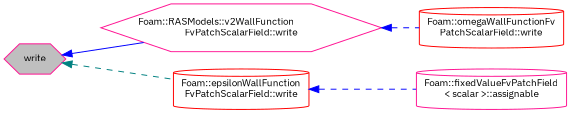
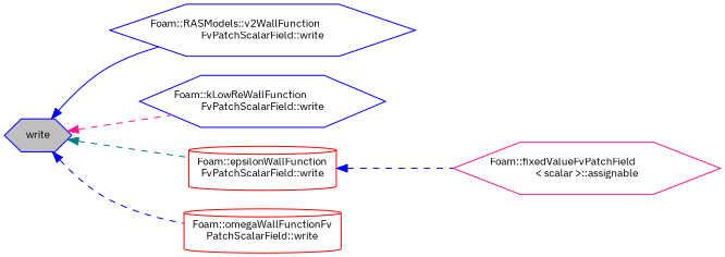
  digraph {
    fontname="IBM Plex Sans"
    rankdir=LR
    node [color=blue fontname="IBM Plex Sans" fontsize=10 shape=hexagon]
    edge [color=blue dir=back fontname="IBM Plex Sans" fontsize=10 labelfontname=Helvetica labelfontsize=10 style=dashed]
-   n1 [color=deeppink fillcolor=grey75 fontcolor=black height=0.2 label=write style=filled width=0.4]
-   n2 [color=deeppink height=0.2 label="Foam::RASModels::v2WallFunction\lFvPatchScalarField::write" width=0.4]
+   n1 [fillcolor=grey75 fontcolor=black height=0.2 label=write style=filled width=0.4]
+   n2 [height=0.2 label="Foam::RASModels::v2WallFunction\lFvPatchScalarField::write" width=0.4]
+   n3 [height=0.2 label="Foam::kLowReWallFunction\lFvPatchScalarField::write" width=0.4]
    n4 [color=red height=0.2 label="Foam::epsilonWallFunction\lFvPatchScalarField::write" shape=cylinder width=0.4]
    n5 [color=red height=0.2 label="Foam::omegaWallFunctionFv\lPatchScalarField::write" shape=cylinder width=0.4]
-   n6 [color=deeppink height=0.2 label="Foam::fixedValueFvPatchField\l\< scalar \>::assignable" shape=cylinder width=0.4]
+   n6 [color=deeppink height=0.2 label="Foam::fixedValueFvPatchField\l\< scalar \>::assignable" width=0.4]
    n1 -> n2 [style=solid]
+   n1 -> n3 [color=deeppink]
    n1 -> n4 [color=teal]
-   n2 -> n5
+   n1 -> n5
    n4 -> n6
  }
